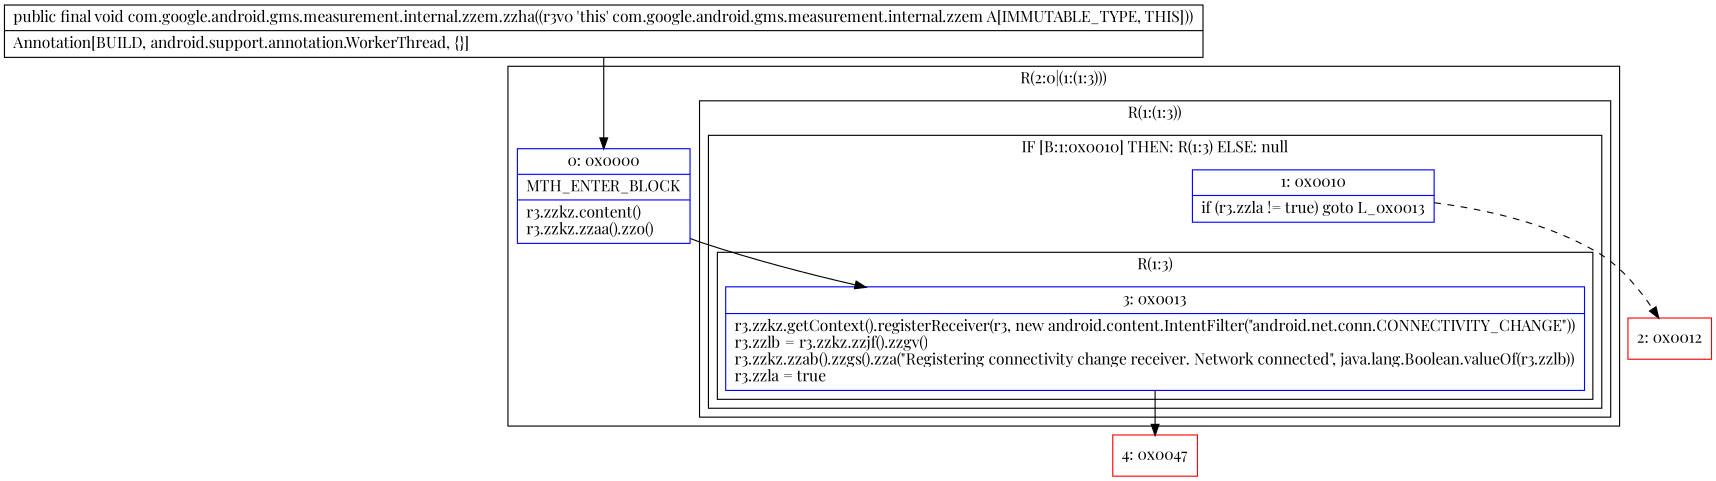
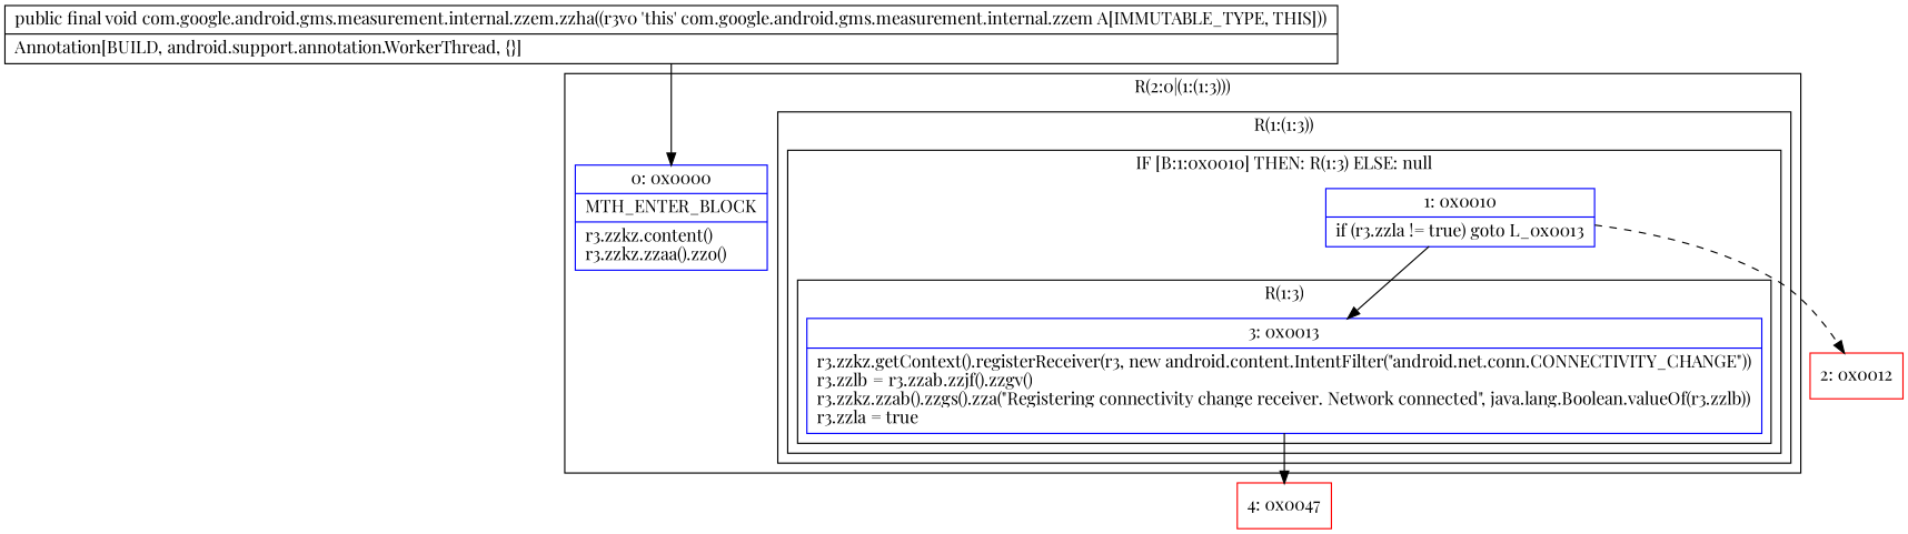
  digraph {
    fontname="Playfair Display"
    node [color=blue fontname="Playfair Display" shape=record]
    edge [fontname="Playfair Display"]
-   n1 [label="{3\:\ 0x0013|r3.zzkz.getContext().registerReceiver(r3, new android.content.IntentFilter(\"android.net.conn.CONNECTIVITY_CHANGE\"))\lr3.zzlb = r3.zzkz.zzjf().zzgv()\lr3.zzkz.zzab().zzgs().zza(\"Registering connectivity change receiver. Network connected\", java.lang.Boolean.valueOf(r3.zzlb))\lr3.zzla = true\l}"]
+   n1 [label="{3\:\ 0x0013|r3.zzkz.getContext().registerReceiver(r3, new android.content.IntentFilter(\"android.net.conn.CONNECTIVITY_CHANGE\"))\lr3.zzlb = r3.zzab.zzjf().zzgv()\lr3.zzkz.zzab().zzgs().zza(\"Registering connectivity change receiver. Network connected\", java.lang.Boolean.valueOf(r3.zzlb))\lr3.zzla = true\l}"]
    n2 [label="{1\:\ 0x0010|if (r3.zzla != true) goto L_0x0013\l}"]
    n3 [label="{0\:\ 0x0000|MTH_ENTER_BLOCK\l|r3.zzkz.content()\lr3.zzkz.zzaa().zzo()\l}"]
    n4 [color=red label="{4\:\ 0x0047}"]
    n5 [color=red label="{2\:\ 0x0012}"]
    n6 [label="{public final void com.google.android.gms.measurement.internal.zzem.zzha((r3v0 'this' com.google.android.gms.measurement.internal.zzem A[IMMUTABLE_TYPE, THIS]))  | Annotation[BUILD, android.support.annotation.WorkerThread, \{\}]\l}" color=""]
    subgraph cluster_1 {
      label="R(2:0|(1:(1:3)))"
      n3
      subgraph cluster_2 {
        label="R(1:(1:3))"
        subgraph cluster_3 {
          label="IF [B:1:0x0010] THEN: R(1:3) ELSE: null"
          n2
          subgraph cluster_4 {
            label="R(1:3)"
            n1
          }
        }
      }
    }
    n1 -> n4
-   n3 -> n1
+   n2 -> n1
    n2 -> n5 [style=dashed]
    n6 -> n3
  }
